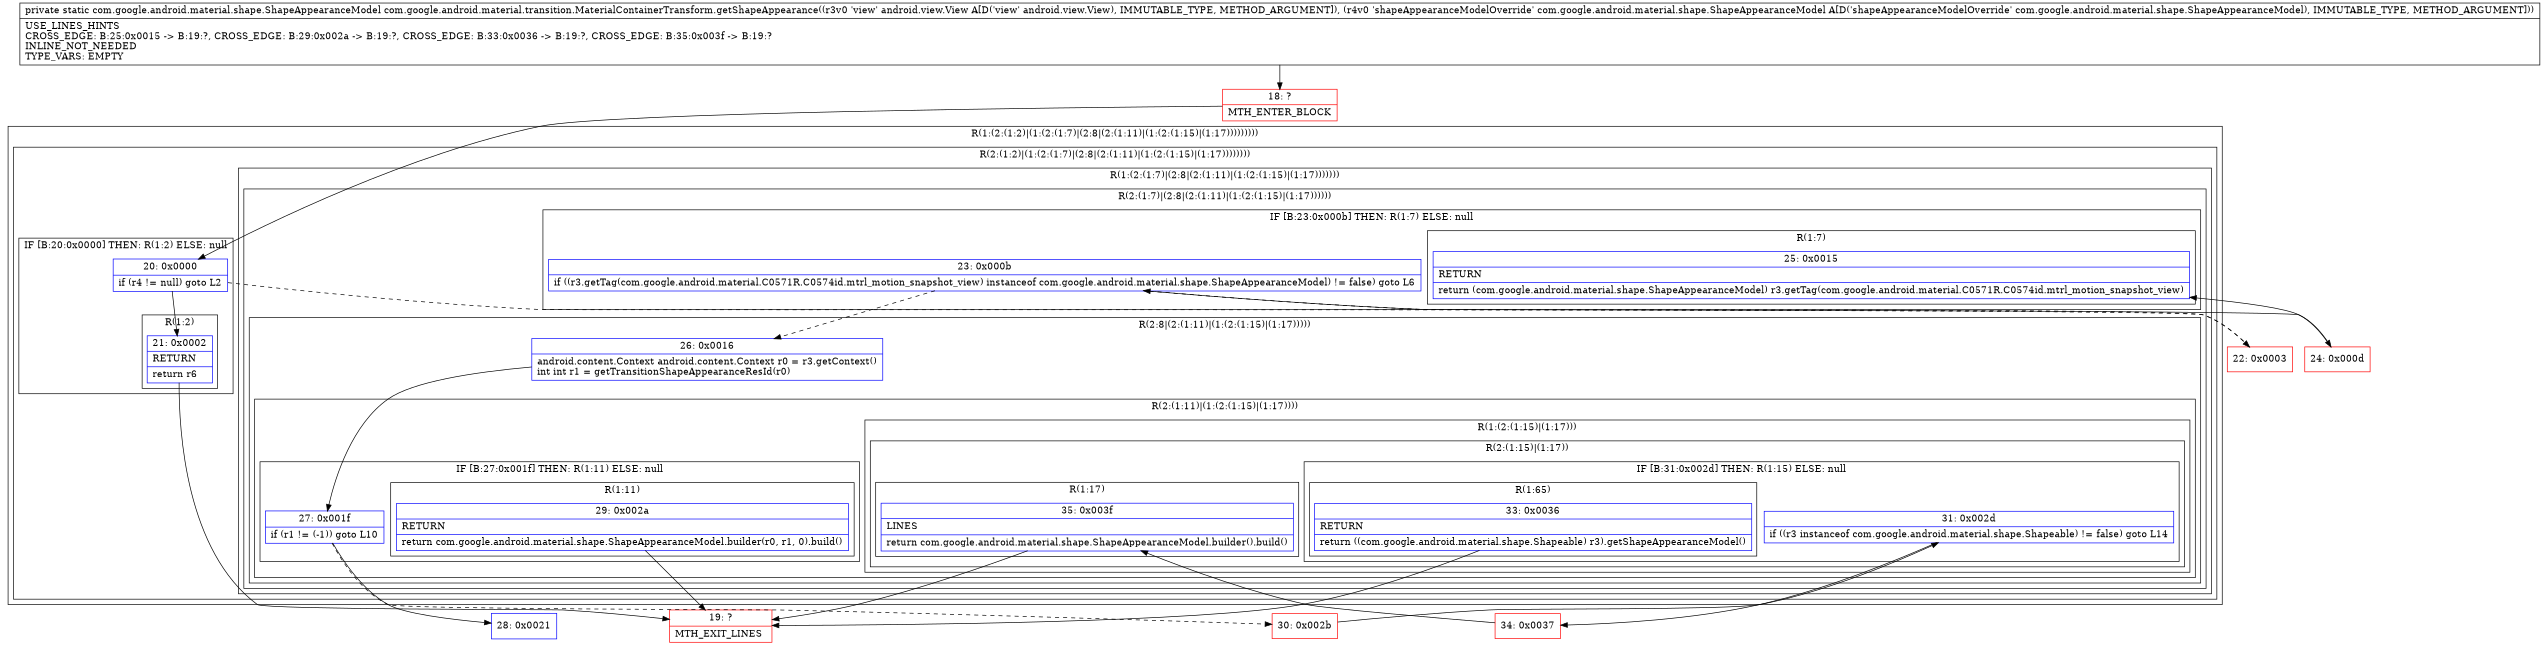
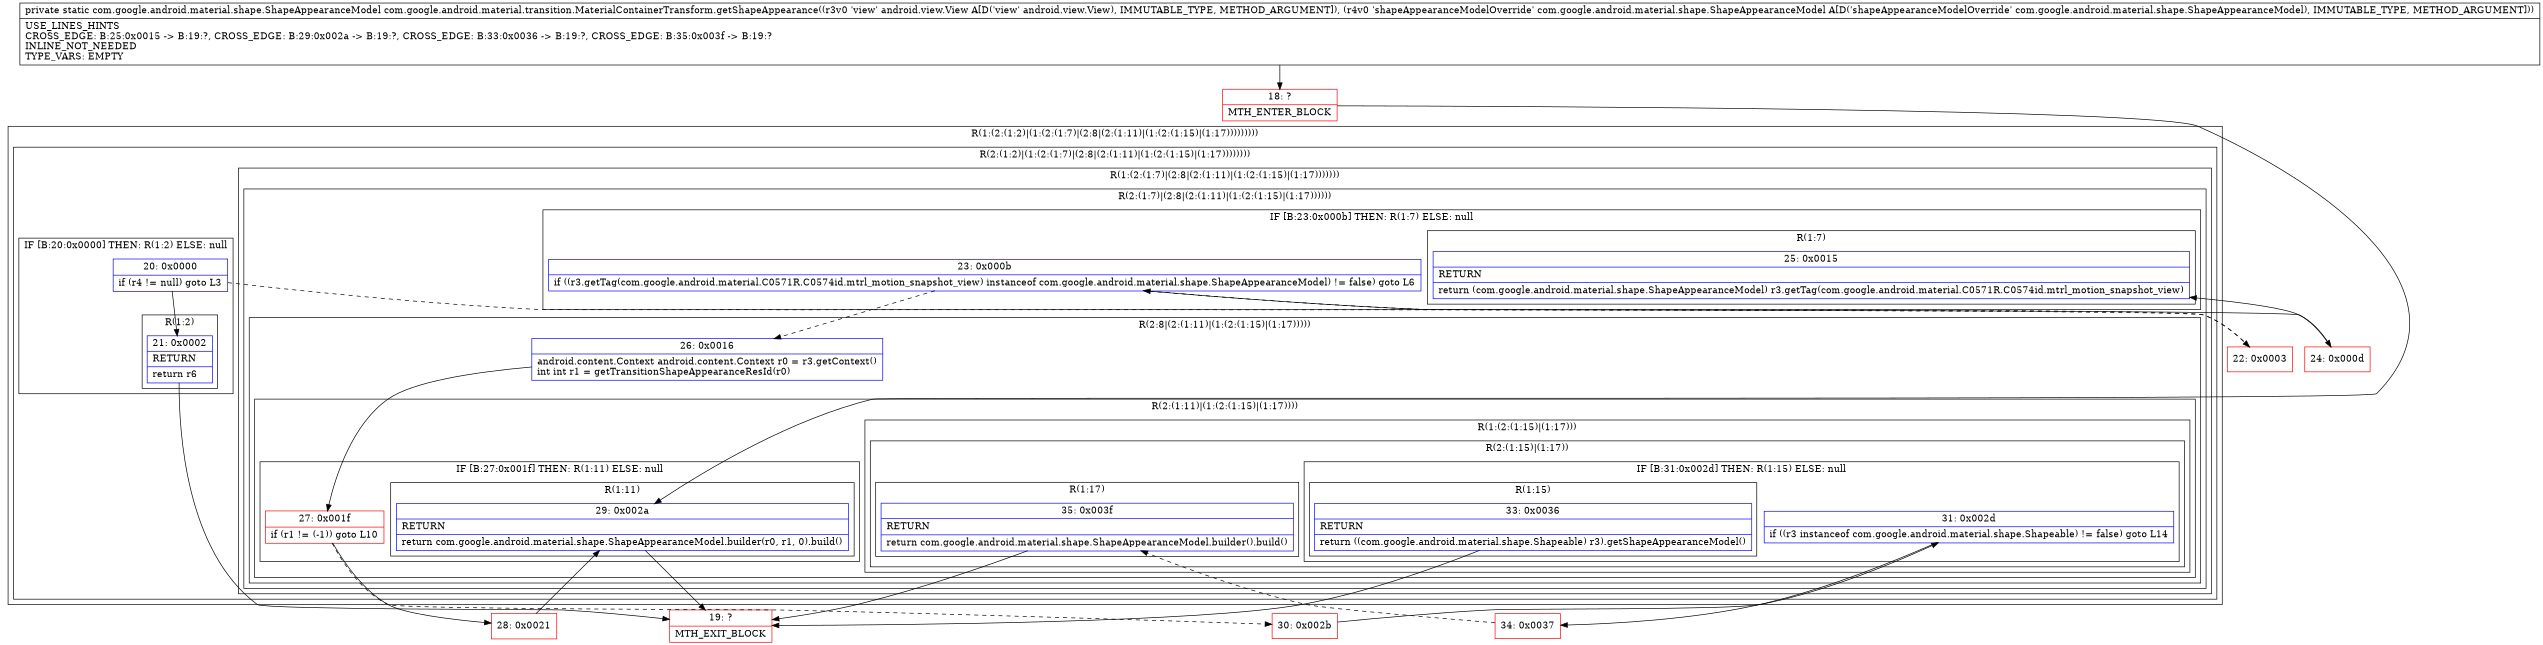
  digraph {
    node [color=blue shape=record]
    n1 [label="{21\:\ 0x0002|RETURN\l|return r6\l}"]
-   n2 [label="{20\:\ 0x0000|if (r4 != null) goto L2\l}"]
+   n2 [label="{20\:\ 0x0000|if (r4 != null) goto L3\l}"]
    n3 [label="{25\:\ 0x0015|RETURN\l|return (com.google.android.material.shape.ShapeAppearanceModel) r3.getTag(com.google.android.material.C0571R.C0574id.mtrl_motion_snapshot_view)\l}"]
    n4 [label="{23\:\ 0x000b|if ((r3.getTag(com.google.android.material.C0571R.C0574id.mtrl_motion_snapshot_view) instanceof com.google.android.material.shape.ShapeAppearanceModel) != false) goto L6\l}"]
    n5 [label="{29\:\ 0x002a|RETURN\l|return com.google.android.material.shape.ShapeAppearanceModel.builder(r0, r1, 0).build()\l}"]
-   n6 [label="{27\:\ 0x001f|if (r1 != (\-1)) goto L10\l}"]
+   n6 [color=red label="{27\:\ 0x001f|if (r1 != (\-1)) goto L10\l}"]
    n7 [label="{33\:\ 0x0036|RETURN\l|return ((com.google.android.material.shape.Shapeable) r3).getShapeAppearanceModel()\l}"]
    n8 [label="{31\:\ 0x002d|if ((r3 instanceof com.google.android.material.shape.Shapeable) != false) goto L14\l}"]
-   n9 [label="{35\:\ 0x003f|LINES\l|return com.google.android.material.shape.ShapeAppearanceModel.builder().build()\l}"]
+   n9 [label="{35\:\ 0x003f|RETURN\l|return com.google.android.material.shape.ShapeAppearanceModel.builder().build()\l}"]
    n10 [label="{26\:\ 0x0016|android.content.Context android.content.Context r0 = r3.getContext()\lint int r1 = getTransitionShapeAppearanceResId(r0)\l}"]
-   n11 [color=red label="{19\:\ ?|MTH_EXIT_LINES\l}"]
+   n11 [color=red label="{19\:\ ?|MTH_EXIT_BLOCK\l}"]
    n12 [color=red label="{22\:\ 0x0003}"]
    n13 [color=red label="{24\:\ 0x000d}"]
-   n14 [label="{28\:\ 0x0021}"]
+   n14 [color=red label="{28\:\ 0x0021}"]
    n15 [color=red label="{30\:\ 0x002b}"]
    n16 [color=red label="{34\:\ 0x0037}"]
    n17 [color=red label="{18\:\ ?|MTH_ENTER_BLOCK\l}"]
    n18 [label="{private static com.google.android.material.shape.ShapeAppearanceModel com.google.android.material.transition.MaterialContainerTransform.getShapeAppearance((r3v0 'view' android.view.View A[D('view' android.view.View), IMMUTABLE_TYPE, METHOD_ARGUMENT]), (r4v0 'shapeAppearanceModelOverride' com.google.android.material.shape.ShapeAppearanceModel A[D('shapeAppearanceModelOverride' com.google.android.material.shape.ShapeAppearanceModel), IMMUTABLE_TYPE, METHOD_ARGUMENT]))  | USE_LINES_HINTS\lCROSS_EDGE: B:25:0x0015 \-\> B:19:?, CROSS_EDGE: B:29:0x002a \-\> B:19:?, CROSS_EDGE: B:33:0x0036 \-\> B:19:?, CROSS_EDGE: B:35:0x003f \-\> B:19:?\lINLINE_NOT_NEEDED\lTYPE_VARS: EMPTY\l}" color=""]
    subgraph cluster_1 {
      label="R(1:(2:(1:2)|(1:(2:(1:7)|(2:8|(2:(1:11)|(1:(2:(1:15)|(1:17)))))))))"
      subgraph cluster_2 {
        label="R(2:(1:2)|(1:(2:(1:7)|(2:8|(2:(1:11)|(1:(2:(1:15)|(1:17))))))))"
        subgraph cluster_3 {
          label="IF [B:20:0x0000] THEN: R(1:2) ELSE: null"
          n2
          subgraph cluster_4 {
            label="R(1:2)"
            n1
          }
        }
        subgraph cluster_5 {
          label="R(1:(2:(1:7)|(2:8|(2:(1:11)|(1:(2:(1:15)|(1:17)))))))"
          subgraph cluster_6 {
            label="R(2:(1:7)|(2:8|(2:(1:11)|(1:(2:(1:15)|(1:17))))))"
            subgraph cluster_7 {
              label="IF [B:23:0x000b] THEN: R(1:7) ELSE: null"
              n4
              subgraph cluster_8 {
                label="R(1:7)"
                n3
              }
            }
            subgraph cluster_9 {
              label="R(2:8|(2:(1:11)|(1:(2:(1:15)|(1:17)))))"
              n10
              subgraph cluster_10 {
                label="R(2:(1:11)|(1:(2:(1:15)|(1:17))))"
                subgraph cluster_11 {
                  label="IF [B:27:0x001f] THEN: R(1:11) ELSE: null"
                  n6
                  subgraph cluster_12 {
                    label="R(1:11)"
                    n5
                  }
                }
                subgraph cluster_13 {
                  label="R(1:(2:(1:15)|(1:17)))"
                  subgraph cluster_14 {
                    label="R(2:(1:15)|(1:17))"
                    subgraph cluster_15 {
                      label="IF [B:31:0x002d] THEN: R(1:15) ELSE: null"
                      n8
                      subgraph cluster_16 {
-                       label="R(1:65)"
+                       label="R(1:15)"
                        n7
                      }
                    }
                    subgraph cluster_17 {
                      label="R(1:17)"
                      n9
                    }
                  }
                }
              }
            }
          }
        }
      }
    }
    n1 -> n11
    n2 -> n1
    n2 -> n12 [style=dashed]
    n4 -> n10 [style=dashed]
    n4 -> n13
    n5 -> n11
    n6 -> n14
    n6 -> n15 [style=dashed]
    n7 -> n11
    n8 -> n16 [style=solid]
    n9 -> n11
    n10 -> n6
    n12 -> n4 [style=dashed]
    n13 -> n3
+   n14 -> n5
    n15 -> n8
-   n16 -> n9
-   n17 -> n2
+   n16 -> n9 [style=dashed]
+   n17 -> n5
    n18 -> n17
  }
